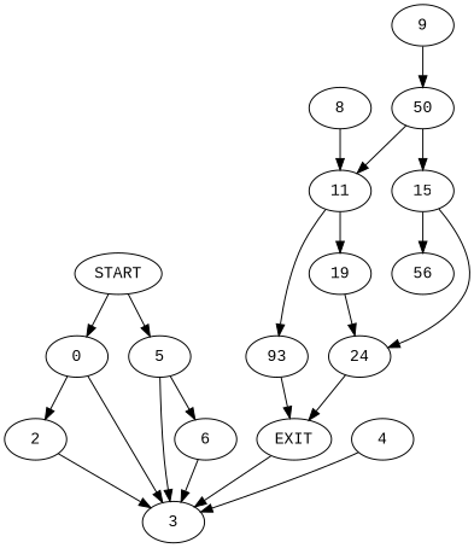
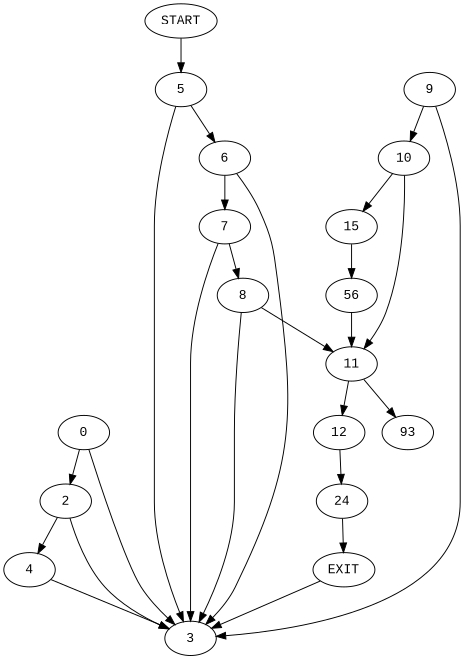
  digraph {
    fontname="Liberation Mono"
    node [fontname="Liberation Mono"]
    edge [fontname="Liberation Mono"]
    n1 [label=START]
    n2 [label=0]
    5
    2
    3
    n6 [label=EXIT]
    4
    6
+   7
    8
    11
    9
-   10 [label=50]
+   10
    15
-   12 [label=19]
+   12
    n16 [label=93]
    n17 [label=24]
    n18 [label=56]
-   n1 -> n2
    n1 -> 5
    n2 -> 2
    n2 -> 3
    5 -> 3
    5 -> 6
    2 -> 3
+   2 -> 4
    n6 -> 3
    4 -> 3
    6 -> 3
+   6 -> 7
+   7 -> 3
+   7 -> 8
+   8 -> 3
    8 -> 11
    11 -> 12
    11 -> n16
+   9 -> 3
    9 -> 10
    10 -> 11
    10 -> 15
-   15 -> n17
    15 -> n18
    12 -> n17
-   n16 -> n6
    n17 -> n6
+   n18 -> 11
  }
